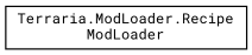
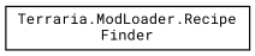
  digraph {
    rankdir=LR
    fontname="Roboto Mono"
-   n1 [color=black fillcolor=white fontname="Roboto Mono" fontsize=10 height=0.2 label="Terraria.ModLoader.Recipe\lModLoader" shape=record style=filled width=0.4]
+   n1 [color=black fillcolor=white fontname="Roboto Mono" fontsize=10 height=0.2 label="Terraria.ModLoader.Recipe\lFinder" shape=record style=filled width=0.4]
  }
